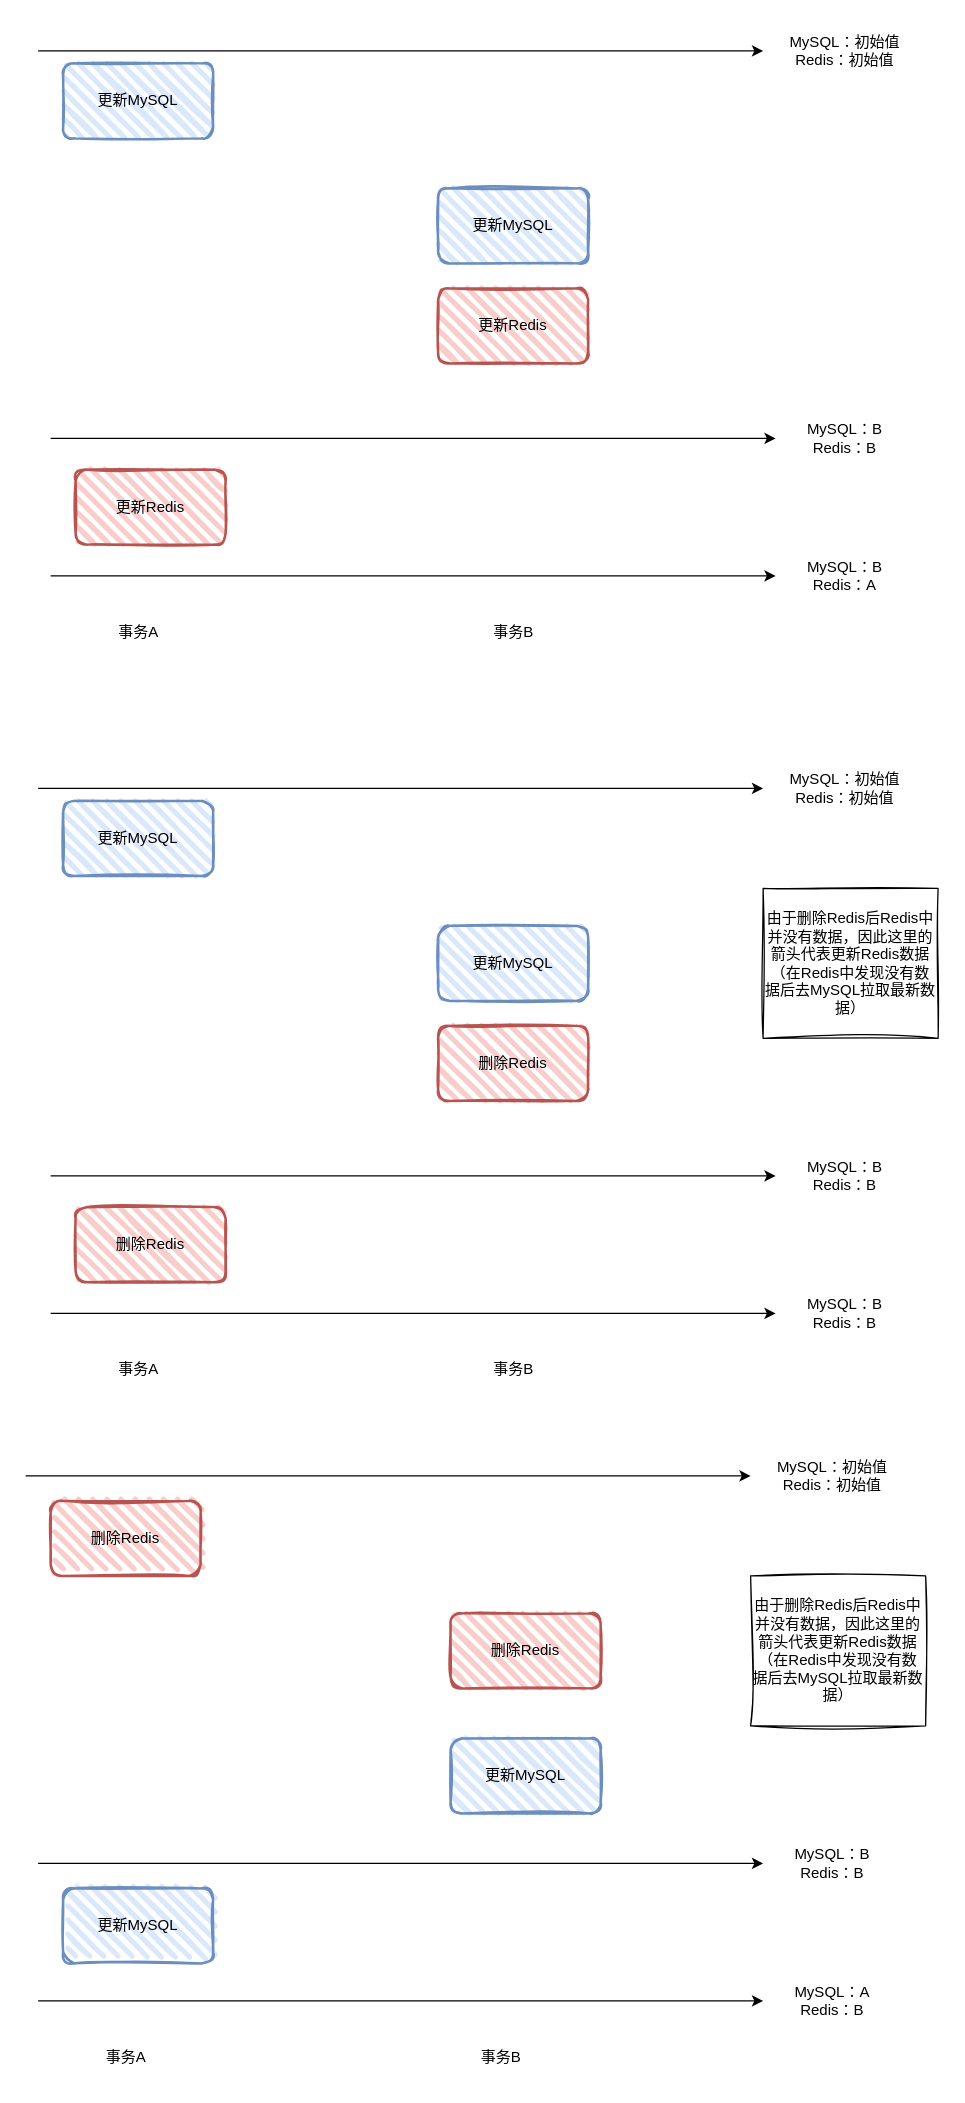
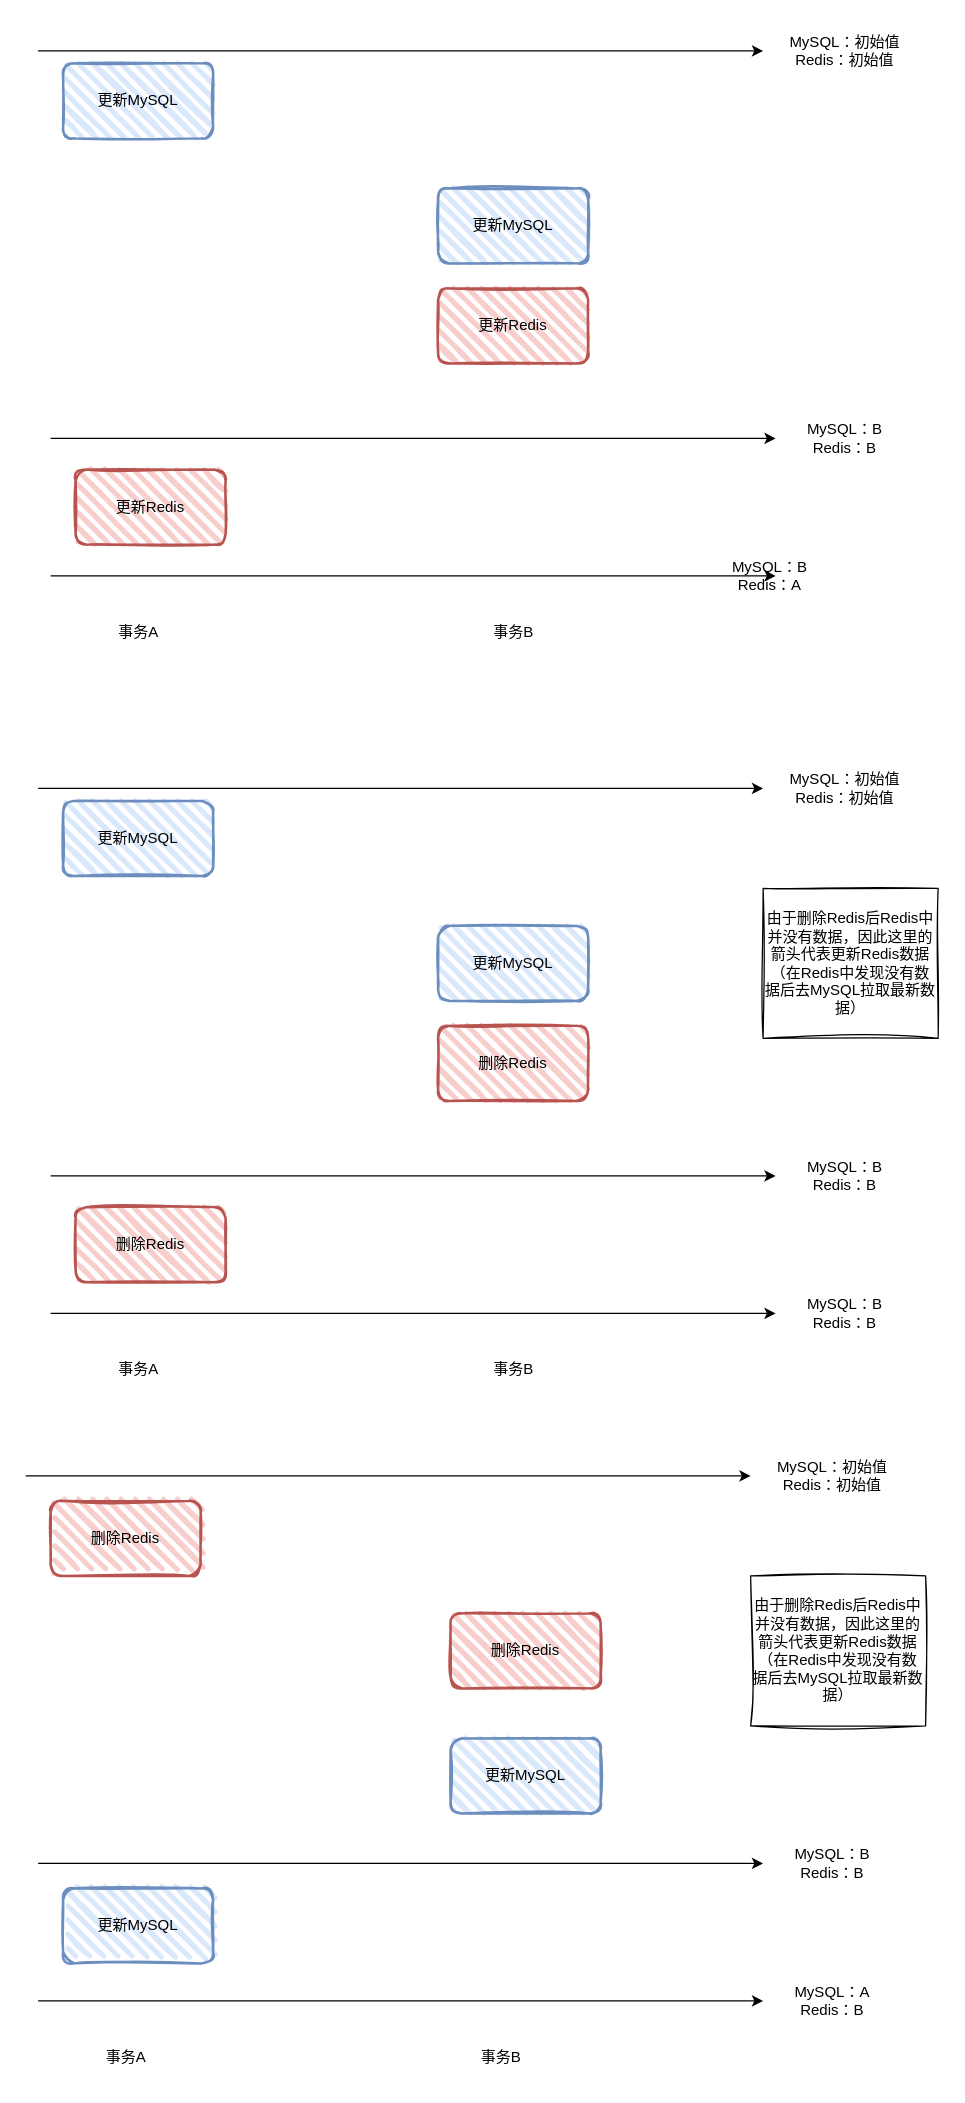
  <mxCell id="0" />
  <mxCell id="1" parent="0" />
  <mxCell id="2" value="更新MySQL" style="rounded=1;whiteSpace=wrap;html=1;strokeWidth=2;fillWeight=4;hachureGap=8;hachureAngle=45;fillColor=#dae8fc;sketch=1;strokeColor=#6c8ebf;" vertex="1" parent="1"><mxGeometry x="350" y="150" width="120" height="60" as="geometry" /></mxCell>
  <mxCell id="3" value="更新Redis" style="rounded=1;whiteSpace=wrap;html=1;strokeWidth=2;fillWeight=4;hachureGap=8;hachureAngle=45;fillColor=#f8cecc;sketch=1;strokeColor=#b85450;" vertex="1" parent="1"><mxGeometry x="350" y="230" width="120" height="60" as="geometry" /></mxCell>
  <mxCell id="4" value="事务B" style="text;html=1;align=center;verticalAlign=middle;resizable=0;points=[];autosize=1;strokeColor=none;fillColor=none;" vertex="1" parent="1"><mxGeometry x="380" y="490" width="60" height="30" as="geometry" /></mxCell>
  <mxCell id="5" value="更新MySQL" style="rounded=1;whiteSpace=wrap;html=1;strokeWidth=2;fillWeight=4;hachureGap=8;hachureAngle=45;fillColor=#dae8fc;sketch=1;strokeColor=#6c8ebf;" vertex="1" parent="1"><mxGeometry x="50" y="50" width="120" height="60" as="geometry" /></mxCell>
  <mxCell id="6" value="更新Redis" style="rounded=1;whiteSpace=wrap;html=1;strokeWidth=2;fillWeight=4;hachureGap=8;hachureAngle=45;fillColor=#f8cecc;sketch=1;strokeColor=#b85450;" vertex="1" parent="1"><mxGeometry x="60" y="375" width="120" height="60" as="geometry" /></mxCell>
  <mxCell id="7" value="事务A" style="text;html=1;align=center;verticalAlign=middle;resizable=0;points=[];autosize=1;strokeColor=none;fillColor=none;" vertex="1" parent="1"><mxGeometry x="80" y="490" width="60" height="30" as="geometry" /></mxCell>
  <mxCell id="8" value="" style="endArrow=classic;html=1;rounded=0;" edge="1" parent="1"><mxGeometry width="50" height="50" relative="1" as="geometry"><mxPoint x="30" y="40" as="sourcePoint" /><mxPoint x="610" y="40" as="targetPoint" /></mxGeometry></mxCell>
  <mxCell id="9" value="MySQL：初始值&lt;br&gt;Redis：初始值" style="text;html=1;align=center;verticalAlign=middle;resizable=0;points=[];autosize=1;strokeColor=none;fillColor=none;" vertex="1" parent="1"><mxGeometry x="620" y="20" width="110" height="40" as="geometry" /></mxCell>
  <mxCell id="10" value="" style="endArrow=classic;html=1;rounded=0;" edge="1" parent="1"><mxGeometry width="50" height="50" relative="1" as="geometry"><mxPoint x="40" y="350" as="sourcePoint" /><mxPoint x="620" y="350" as="targetPoint" /></mxGeometry></mxCell>
  <mxCell id="11" value="MySQL：B&lt;br&gt;Redis：B" style="text;html=1;align=center;verticalAlign=middle;resizable=0;points=[];autosize=1;strokeColor=none;fillColor=none;" vertex="1" parent="1"><mxGeometry x="635" y="330" width="80" height="40" as="geometry" /></mxCell>
  <mxCell id="12" value="" style="endArrow=classic;html=1;rounded=0;" edge="1" parent="1"><mxGeometry width="50" height="50" relative="1" as="geometry"><mxPoint x="40" y="460" as="sourcePoint" /><mxPoint x="620" y="460" as="targetPoint" /></mxGeometry></mxCell>
- <mxCell id="13" value="MySQL：B&lt;br&gt;Redis：A" style="text;html=1;align=center;verticalAlign=middle;resizable=0;points=[];autosize=1;strokeColor=none;fillColor=none;" vertex="1" parent="1"><mxGeometry x="635" y="440" width="80" height="40" as="geometry" /></mxCell>
+ <mxCell id="13" value="MySQL：B&lt;br&gt;Redis：A" style="text;html=1;align=center;verticalAlign=middle;resizable=0;points=[];autosize=1;strokeColor=none;fillColor=none;" vertex="1" parent="1"><mxGeometry x="575" y="440" width="80" height="40" as="geometry" /></mxCell>
  <mxCell id="14" value="更新MySQL" style="rounded=1;whiteSpace=wrap;html=1;strokeWidth=2;fillWeight=4;hachureGap=8;hachureAngle=45;fillColor=#dae8fc;sketch=1;strokeColor=#6c8ebf;" vertex="1" parent="1"><mxGeometry x="350" y="740" width="120" height="60" as="geometry" /></mxCell>
  <mxCell id="15" value="删除Redis" style="rounded=1;whiteSpace=wrap;html=1;strokeWidth=2;fillWeight=4;hachureGap=8;hachureAngle=45;fillColor=#f8cecc;sketch=1;strokeColor=#b85450;" vertex="1" parent="1"><mxGeometry x="350" y="820" width="120" height="60" as="geometry" /></mxCell>
  <mxCell id="16" value="事务B" style="text;html=1;align=center;verticalAlign=middle;resizable=0;points=[];autosize=1;strokeColor=none;fillColor=none;" vertex="1" parent="1"><mxGeometry x="380" y="1080" width="60" height="30" as="geometry" /></mxCell>
  <mxCell id="17" value="更新MySQL" style="rounded=1;whiteSpace=wrap;html=1;strokeWidth=2;fillWeight=4;hachureGap=8;hachureAngle=45;fillColor=#dae8fc;sketch=1;strokeColor=#6c8ebf;" vertex="1" parent="1"><mxGeometry x="50" y="640" width="120" height="60" as="geometry" /></mxCell>
  <mxCell id="18" value="删除Redis" style="rounded=1;whiteSpace=wrap;html=1;strokeWidth=2;fillWeight=4;hachureGap=8;hachureAngle=45;fillColor=#f8cecc;sketch=1;strokeColor=#b85450;" vertex="1" parent="1"><mxGeometry x="60" y="965" width="120" height="60" as="geometry" /></mxCell>
  <mxCell id="19" value="事务A" style="text;html=1;align=center;verticalAlign=middle;resizable=0;points=[];autosize=1;strokeColor=none;fillColor=none;" vertex="1" parent="1"><mxGeometry x="80" y="1080" width="60" height="30" as="geometry" /></mxCell>
  <mxCell id="20" value="" style="endArrow=classic;html=1;rounded=0;" edge="1" parent="1"><mxGeometry width="50" height="50" relative="1" as="geometry"><mxPoint x="30" y="630" as="sourcePoint" /><mxPoint x="610" y="630" as="targetPoint" /></mxGeometry></mxCell>
  <mxCell id="21" value="MySQL：初始值&lt;br&gt;Redis：初始值" style="text;html=1;align=center;verticalAlign=middle;resizable=0;points=[];autosize=1;strokeColor=none;fillColor=none;" vertex="1" parent="1"><mxGeometry x="620" y="610" width="110" height="40" as="geometry" /></mxCell>
  <mxCell id="22" value="" style="endArrow=classic;html=1;rounded=0;" edge="1" parent="1"><mxGeometry width="50" height="50" relative="1" as="geometry"><mxPoint x="40" y="940" as="sourcePoint" /><mxPoint x="620" y="940" as="targetPoint" /></mxGeometry></mxCell>
  <mxCell id="23" value="MySQL：B&lt;br&gt;Redis：B" style="text;html=1;align=center;verticalAlign=middle;resizable=0;points=[];autosize=1;strokeColor=none;fillColor=none;" vertex="1" parent="1"><mxGeometry x="635" y="920" width="80" height="40" as="geometry" /></mxCell>
  <mxCell id="24" value="" style="endArrow=classic;html=1;rounded=0;" edge="1" parent="1"><mxGeometry width="50" height="50" relative="1" as="geometry"><mxPoint x="40" y="1050" as="sourcePoint" /><mxPoint x="620" y="1050" as="targetPoint" /></mxGeometry></mxCell>
  <mxCell id="25" value="MySQL：B&lt;br&gt;Redis：B" style="text;html=1;align=center;verticalAlign=middle;resizable=0;points=[];autosize=1;strokeColor=none;fillColor=none;" vertex="1" parent="1"><mxGeometry x="635" y="1030" width="80" height="40" as="geometry" /></mxCell>
  <mxCell id="26" value="由于删除Redis后Redis中并没有数据，因此这里的箭头代表更新Redis数据（在Redis中发现没有数据后去MySQL拉取最新数据）" style="rounded=0;whiteSpace=wrap;html=1;sketch=1;curveFitting=1;jiggle=2;" vertex="1" parent="1"><mxGeometry x="610" y="710" width="140" height="120" as="geometry" /></mxCell>
  <mxCell id="27" value="更新MySQL" style="rounded=1;whiteSpace=wrap;html=1;strokeWidth=2;fillWeight=4;hachureGap=8;hachureAngle=45;fillColor=#dae8fc;sketch=1;strokeColor=#6c8ebf;" vertex="1" parent="1"><mxGeometry x="360" y="1390" width="120" height="60" as="geometry" /></mxCell>
  <mxCell id="28" value="删除Redis" style="rounded=1;whiteSpace=wrap;html=1;strokeWidth=2;fillWeight=4;hachureGap=8;hachureAngle=45;fillColor=#f8cecc;sketch=1;strokeColor=#b85450;" vertex="1" parent="1"><mxGeometry x="360" y="1290" width="120" height="60" as="geometry" /></mxCell>
  <mxCell id="29" value="事务B" style="text;html=1;align=center;verticalAlign=middle;resizable=0;points=[];autosize=1;strokeColor=none;fillColor=none;" vertex="1" parent="1"><mxGeometry x="370" y="1630" width="60" height="30" as="geometry" /></mxCell>
  <mxCell id="30" value="更新MySQL" style="rounded=1;whiteSpace=wrap;html=1;strokeWidth=2;fillWeight=4;hachureGap=8;hachureAngle=45;fillColor=#dae8fc;sketch=1;strokeColor=#6c8ebf;" vertex="1" parent="1"><mxGeometry x="50" y="1510" width="120" height="60" as="geometry" /></mxCell>
  <mxCell id="31" value="删除Redis" style="rounded=1;whiteSpace=wrap;html=1;strokeWidth=2;fillWeight=4;hachureGap=8;hachureAngle=45;fillColor=#f8cecc;sketch=1;strokeColor=#b85450;" vertex="1" parent="1"><mxGeometry x="40" y="1200" width="120" height="60" as="geometry" /></mxCell>
  <mxCell id="32" value="事务A" style="text;html=1;align=center;verticalAlign=middle;resizable=0;points=[];autosize=1;strokeColor=none;fillColor=none;" vertex="1" parent="1"><mxGeometry x="70" y="1630" width="60" height="30" as="geometry" /></mxCell>
  <mxCell id="33" value="" style="endArrow=classic;html=1;rounded=0;" edge="1" parent="1"><mxGeometry width="50" height="50" relative="1" as="geometry"><mxPoint x="20" y="1180" as="sourcePoint" /><mxPoint x="600" y="1180" as="targetPoint" /></mxGeometry></mxCell>
  <mxCell id="34" value="MySQL：初始值&lt;br&gt;Redis：初始值" style="text;html=1;align=center;verticalAlign=middle;resizable=0;points=[];autosize=1;strokeColor=none;fillColor=none;" vertex="1" parent="1"><mxGeometry x="610" y="1160" width="110" height="40" as="geometry" /></mxCell>
  <mxCell id="35" value="" style="endArrow=classic;html=1;rounded=0;" edge="1" parent="1"><mxGeometry width="50" height="50" relative="1" as="geometry"><mxPoint x="30" y="1490" as="sourcePoint" /><mxPoint x="610" y="1490" as="targetPoint" /></mxGeometry></mxCell>
  <mxCell id="36" value="MySQL：B&lt;br&gt;Redis：B" style="text;html=1;align=center;verticalAlign=middle;resizable=0;points=[];autosize=1;strokeColor=none;fillColor=none;" vertex="1" parent="1"><mxGeometry x="625" y="1470" width="80" height="40" as="geometry" /></mxCell>
  <mxCell id="37" value="" style="endArrow=classic;html=1;rounded=0;" edge="1" parent="1"><mxGeometry width="50" height="50" relative="1" as="geometry"><mxPoint x="30" y="1600" as="sourcePoint" /><mxPoint x="610" y="1600" as="targetPoint" /></mxGeometry></mxCell>
  <mxCell id="38" value="MySQL：A&lt;br&gt;Redis：B" style="text;html=1;align=center;verticalAlign=middle;resizable=0;points=[];autosize=1;strokeColor=none;fillColor=none;" vertex="1" parent="1"><mxGeometry x="625" y="1580" width="80" height="40" as="geometry" /></mxCell>
  <mxCell id="39" value="由于删除Redis后Redis中并没有数据，因此这里的箭头代表更新Redis数据（在Redis中发现没有数据后去MySQL拉取最新数据）" style="rounded=0;whiteSpace=wrap;html=1;sketch=1;curveFitting=1;jiggle=2;" vertex="1" parent="1"><mxGeometry x="600" y="1260" width="140" height="120" as="geometry" /></mxCell>
